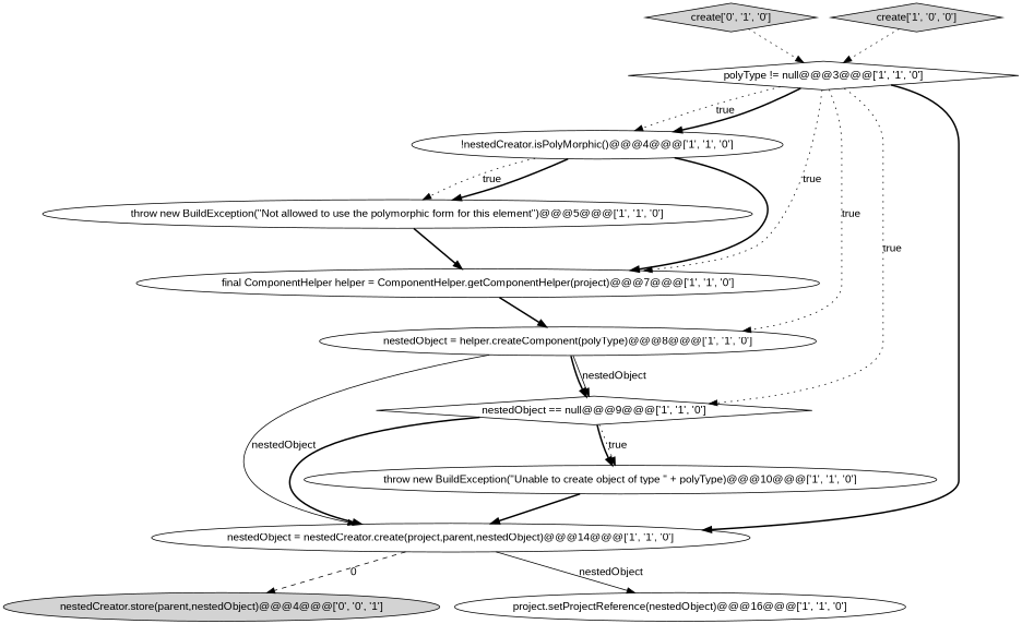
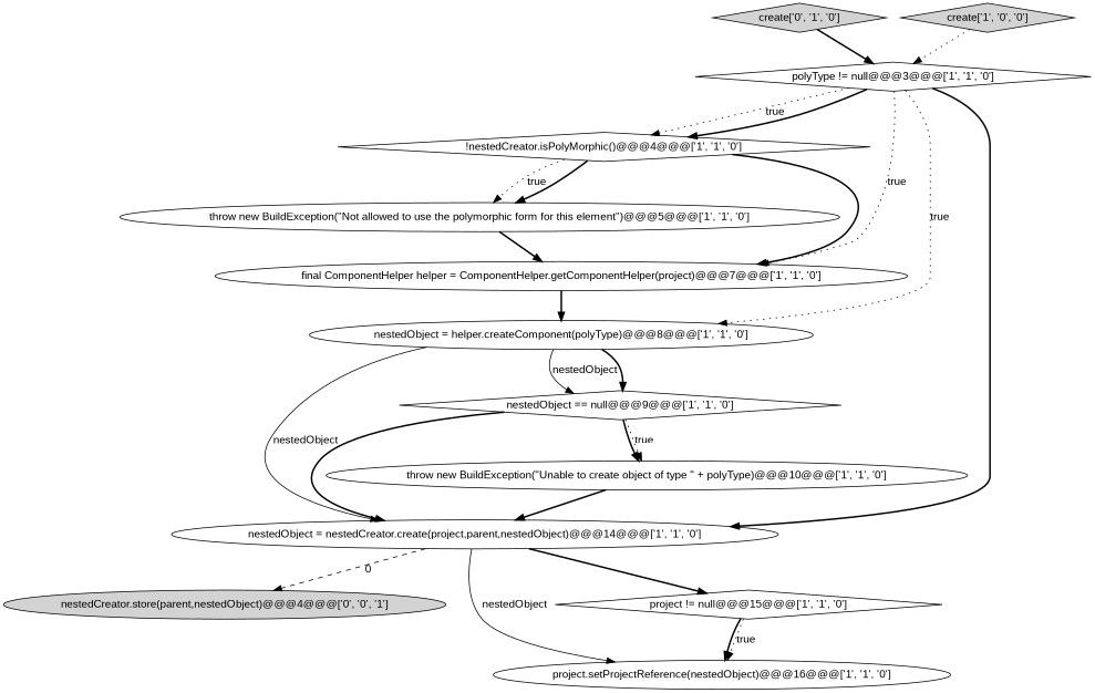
  digraph {
    fontname="Liberation Sans"
    node [fillcolor=white fontname="Liberation Sans" shape=ellipse style=filled]
    edge [fontname="Liberation Sans" style=bold]
-   n1 [label="!nestedCreator.isPolyMorphic()@@@4@@@['1', '1', '0']"]
+   n1 [label="!nestedCreator.isPolyMorphic()@@@4@@@['1', '1', '0']" shape=diamond]
    n2 [label="throw new BuildException(\"Not allowed to use the polymorphic form for this element\")@@@5@@@['1', '1', '0']"]
    n3 [label="final ComponentHelper helper = ComponentHelper.getComponentHelper(project)@@@7@@@['1', '1', '0']"]
    n4 [label="nestedObject = helper.createComponent(polyType)@@@8@@@['1', '1', '0']"]
    n5 [fillcolor=lightgray label="nestedCreator.store(parent,nestedObject)@@@4@@@['0', '0', '1']"]
    n6 [fillcolor=lightgray label="create['0', '1', '0']" shape=diamond]
    n7 [label="polyType != null@@@3@@@['1', '1', '0']" shape=diamond]
    n8 [label="nestedObject = nestedCreator.create(project,parent,nestedObject)@@@14@@@['1', '1', '0']"]
    n9 [label="nestedObject == null@@@9@@@['1', '1', '0']" shape=diamond]
    n10 [label="project.setProjectReference(nestedObject)@@@16@@@['1', '1', '0']"]
    n11 [label="throw new BuildException(\"Unable to create object of type \" + polyType)@@@10@@@['1', '1', '0']"]
+   n12 [label="project != null@@@15@@@['1', '1', '0']" shape=diamond]
    n13 [fillcolor=lightgray label="create['1', '0', '0']" shape=diamond]
    n1 -> n2 [label=true style=dotted]
    n1 -> n2
    n1 -> n3
    n2 -> n3
    n3 -> n4
    n4 -> n8 [label=nestedObject style=solid]
    n4 -> n9 [label=nestedObject style=solid]
    n4 -> n9
-   n6 -> n7 [style=dotted]
+   n6 -> n7
    n7 -> n1 [label=true style=dotted]
    n7 -> n1
    n7 -> n3 [label=true style=dotted]
    n7 -> n4 [label=true style=dotted]
    n7 -> n8
-   n7 -> n9 [label=true style=dotted]
    n8 -> n5 [label=0 style=dashed]
    n8 -> n10 [label=nestedObject style=solid]
+   n8 -> n12
    n9 -> n8
    n9 -> n11
    n9 -> n11 [label=true style=dotted]
    n11 -> n8
+   n12 -> n10
+   n12 -> n10 [label=true style=dotted]
    n13 -> n7 [style=dotted]
  }
